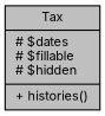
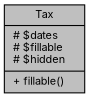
  digraph {
    fontname=Inter
-   n1 [color=black fillcolor=grey75 fontcolor=black fontname=Inter fontsize=10 height=0.2 label="{Tax\n|# $dates\l# $fillable\l# $hidden\l|+ histories()\l}" shape=record style=filled width=0.4]
+   n1 [color=black fillcolor=grey75 fontcolor=black fontname=Inter fontsize=10 height=0.2 label="{Tax\n|# $dates\l# $fillable\l# $hidden\l|+ fillable()\l}" shape=record style=filled width=0.4]
  }
